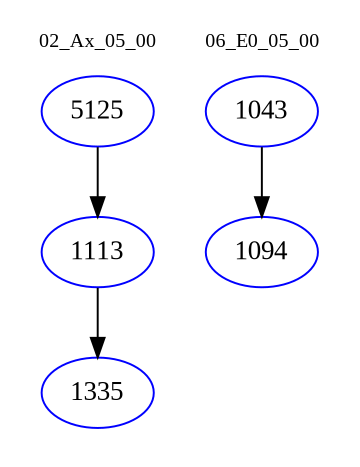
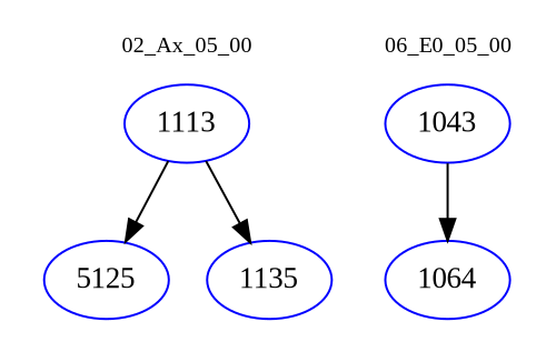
  digraph {
    fontname="Liberation Serif"
    node [color=blue fontname="Liberation Serif"]
    edge [color=black fontname="Liberation Serif"]
    n1 [label=5125]
    n2 [label=1113]
-   n3 [label=1335]
+   n3 [label=1135]
    n4 [label=1043]
-   n5 [label=1094]
+   n5 [label=1064]
    subgraph cluster_1 {
      color=white
      fontsize=10
      label="02_Ax_05_00"
      n1
      n2
      n3
    }
    subgraph cluster_2 {
      color=white
      fontsize=10
      label="06_E0_05_00"
      n4
      n5
    }
-   n1 -> n2
+   n2 -> n1
    n2 -> n3
    n4 -> n5
  }
